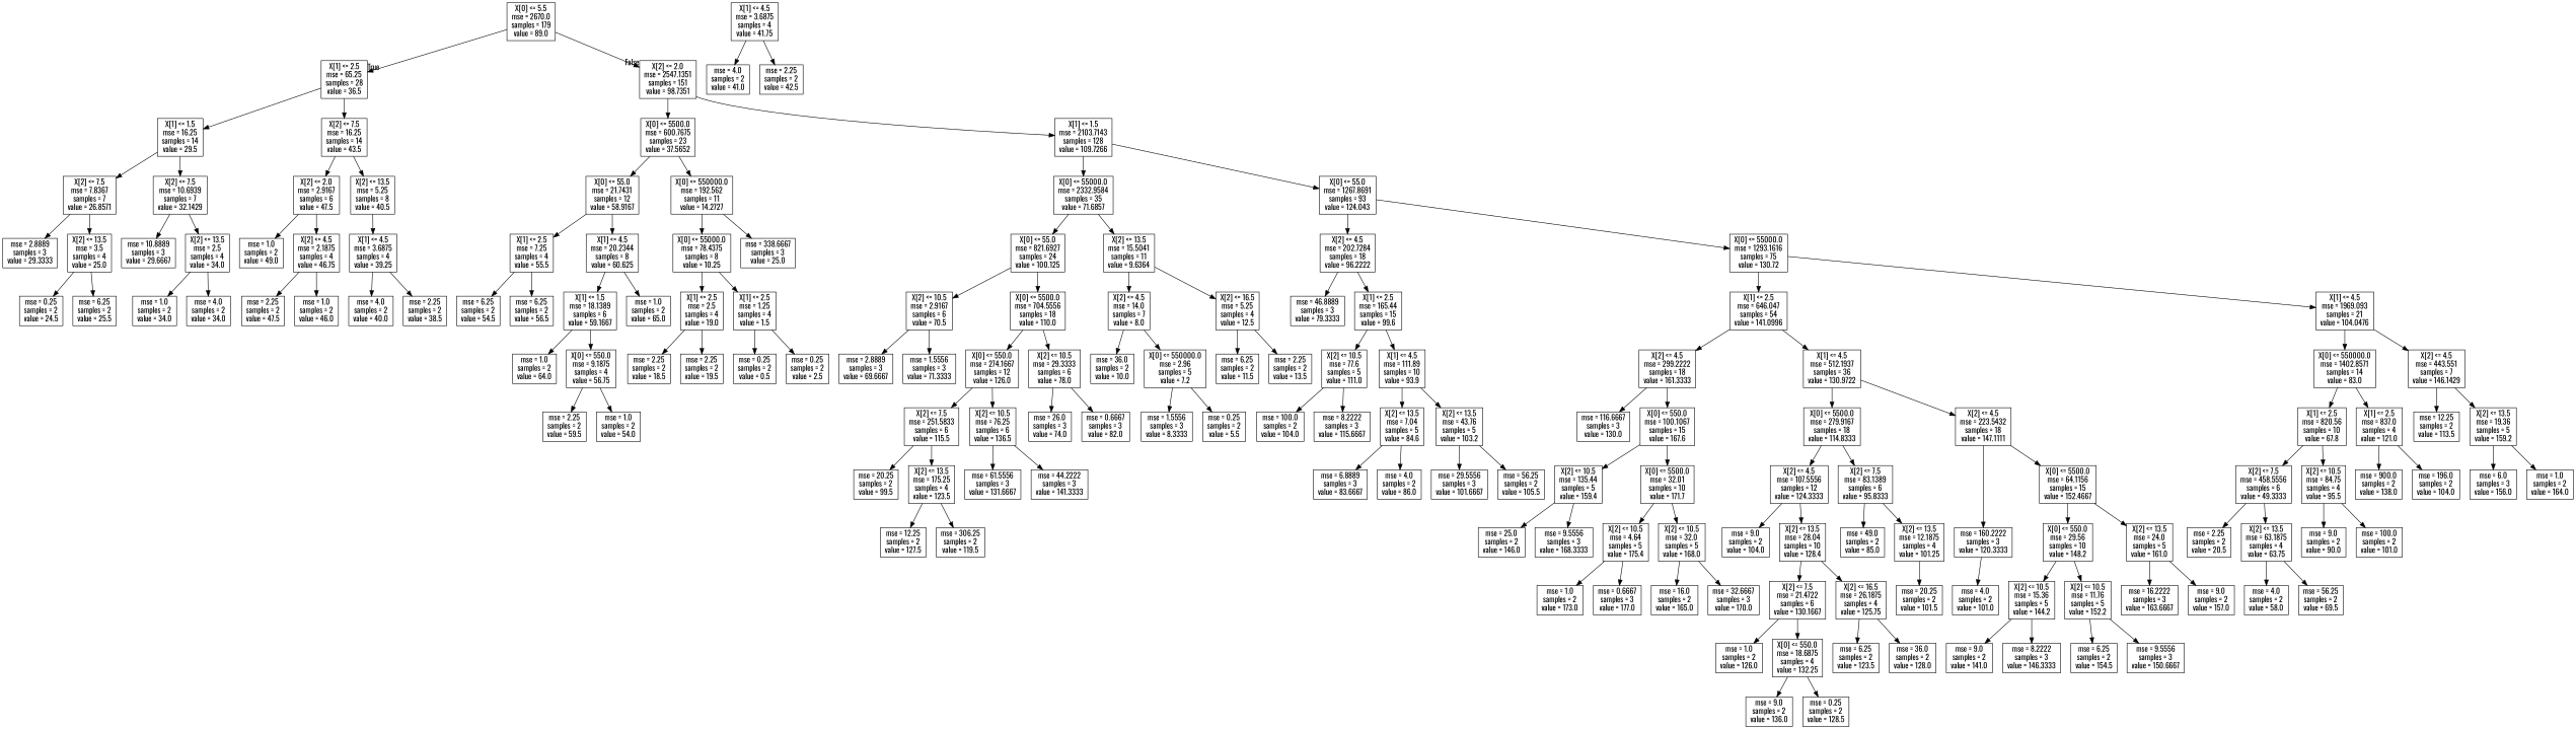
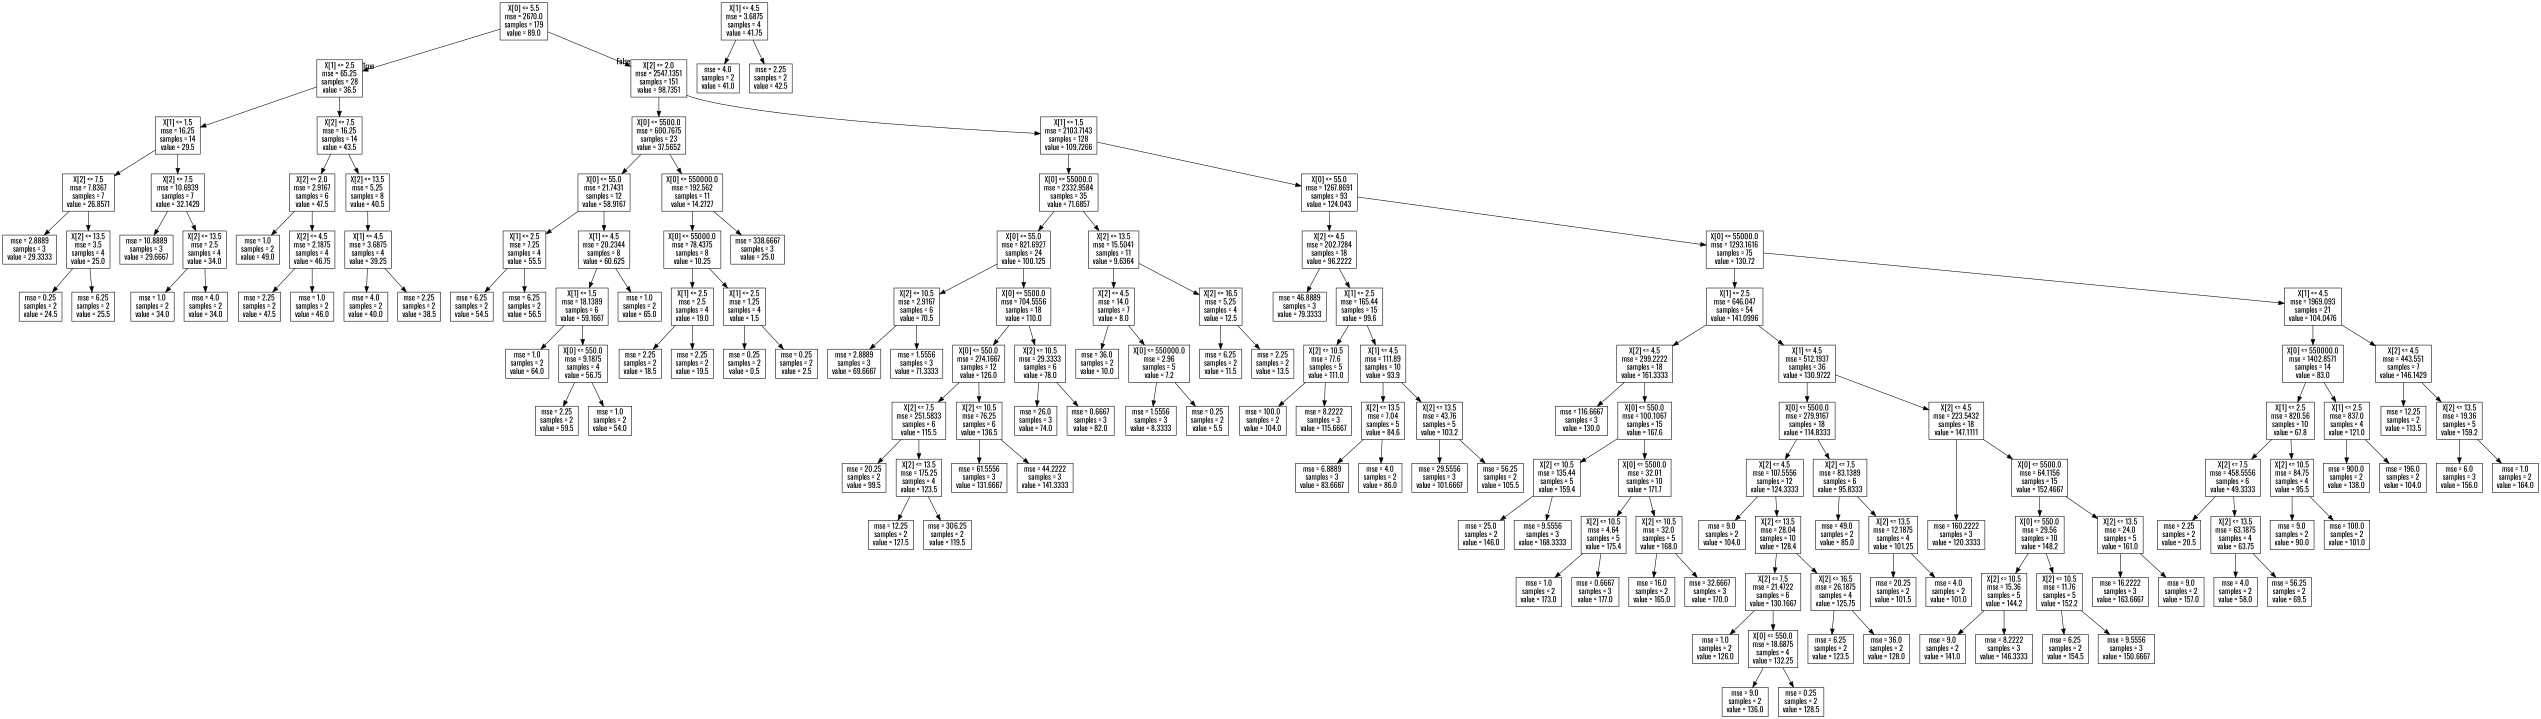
  digraph {
    fontname=Oswald
    node [fontname=Oswald shape=box]
    edge [fontname=Oswald]
    n1 [label="X[0] <= 5.5\nmse = 2670.0\nsamples = 179\nvalue = 89.0"]
    n2 [label="X[1] <= 2.5\nmse = 65.25\nsamples = 28\nvalue = 36.5"]
    n3 [label="X[2] <= 2.0\nmse = 2547.1351\nsamples = 151\nvalue = 98.7351"]
    n4 [label="X[1] <= 1.5\nmse = 16.25\nsamples = 14\nvalue = 29.5"]
    n5 [label="X[2] <= 7.5\nmse = 16.25\nsamples = 14\nvalue = 43.5"]
    n6 [label="X[0] <= 5500.0\nmse = 600.7675\nsamples = 23\nvalue = 37.5652"]
    n7 [label="X[1] <= 1.5\nmse = 2103.7143\nsamples = 128\nvalue = 109.7266"]
    n8 [label="X[2] <= 7.5\nmse = 7.8367\nsamples = 7\nvalue = 26.8571"]
    n9 [label="X[2] <= 7.5\nmse = 10.6939\nsamples = 7\nvalue = 32.1429"]
    n10 [label="X[2] <= 2.0\nmse = 2.9167\nsamples = 6\nvalue = 47.5"]
    n11 [label="X[2] <= 13.5\nmse = 5.25\nsamples = 8\nvalue = 40.5"]
    n12 [label="mse = 2.8889\nsamples = 3\nvalue = 29.3333"]
    n13 [label="X[2] <= 13.5\nmse = 3.5\nsamples = 4\nvalue = 25.0"]
    n14 [label="mse = 10.8889\nsamples = 3\nvalue = 29.6667"]
    n15 [label="X[2] <= 13.5\nmse = 2.5\nsamples = 4\nvalue = 34.0"]
    n16 [label="mse = 0.25\nsamples = 2\nvalue = 24.5"]
    n17 [label="mse = 6.25\nsamples = 2\nvalue = 25.5"]
    n18 [label="mse = 1.0\nsamples = 2\nvalue = 34.0"]
    n19 [label="mse = 4.0\nsamples = 2\nvalue = 34.0"]
    n20 [label="mse = 1.0\nsamples = 2\nvalue = 49.0"]
    n21 [label="X[2] <= 4.5\nmse = 2.1875\nsamples = 4\nvalue = 46.75"]
    n22 [label="X[1] <= 4.5\nmse = 3.6875\nsamples = 4\nvalue = 39.25"]
    n23 [label="mse = 2.25\nsamples = 2\nvalue = 47.5"]
    n24 [label="mse = 1.0\nsamples = 2\nvalue = 46.0"]
    n25 [label="mse = 4.0\nsamples = 2\nvalue = 40.0"]
    n26 [label="mse = 2.25\nsamples = 2\nvalue = 38.5"]
    n27 [label="X[1] <= 4.5\nmse = 3.6875\nsamples = 4\nvalue = 41.75"]
    n28 [label="mse = 4.0\nsamples = 2\nvalue = 41.0"]
    n29 [label="mse = 2.25\nsamples = 2\nvalue = 42.5"]
    n30 [label="X[0] <= 55.0\nmse = 21.7431\nsamples = 12\nvalue = 58.9167"]
    n31 [label="X[0] <= 550000.0\nmse = 192.562\nsamples = 11\nvalue = 14.2727"]
    n32 [label="X[0] <= 55000.0\nmse = 2332.9584\nsamples = 35\nvalue = 71.6857"]
    n33 [label="X[0] <= 55.0\nmse = 1267.8691\nsamples = 93\nvalue = 124.043"]
    n34 [label="X[1] <= 2.5\nmse = 7.25\nsamples = 4\nvalue = 55.5"]
    n35 [label="X[1] <= 4.5\nmse = 20.2344\nsamples = 8\nvalue = 60.625"]
    n36 [label="X[0] <= 55000.0\nmse = 78.4375\nsamples = 8\nvalue = 10.25"]
    n37 [label="mse = 338.6667\nsamples = 3\nvalue = 25.0"]
    n38 [label="mse = 6.25\nsamples = 2\nvalue = 54.5"]
    n39 [label="mse = 6.25\nsamples = 2\nvalue = 56.5"]
    n40 [label="X[1] <= 1.5\nmse = 18.1389\nsamples = 6\nvalue = 59.1667"]
    n41 [label="mse = 1.0\nsamples = 2\nvalue = 65.0"]
    n42 [label="mse = 1.0\nsamples = 2\nvalue = 64.0"]
    n43 [label="X[0] <= 550.0\nmse = 9.1875\nsamples = 4\nvalue = 56.75"]
    n44 [label="mse = 2.25\nsamples = 2\nvalue = 59.5"]
    n45 [label="mse = 1.0\nsamples = 2\nvalue = 54.0"]
    n46 [label="X[1] <= 2.5\nmse = 2.5\nsamples = 4\nvalue = 19.0"]
    n47 [label="X[1] <= 2.5\nmse = 1.25\nsamples = 4\nvalue = 1.5"]
    n48 [label="mse = 2.25\nsamples = 2\nvalue = 18.5"]
    n49 [label="mse = 2.25\nsamples = 2\nvalue = 19.5"]
    n50 [label="mse = 0.25\nsamples = 2\nvalue = 0.5"]
    n51 [label="mse = 0.25\nsamples = 2\nvalue = 2.5"]
    n52 [label="X[0] <= 55.0\nmse = 821.6927\nsamples = 24\nvalue = 100.125"]
    n53 [label="X[2] <= 13.5\nmse = 15.5041\nsamples = 11\nvalue = 9.6364"]
    n54 [label="X[2] <= 4.5\nmse = 202.7284\nsamples = 18\nvalue = 96.2222"]
    n55 [label="X[0] <= 55000.0\nmse = 1293.1616\nsamples = 75\nvalue = 130.72"]
    n56 [label="X[2] <= 10.5\nmse = 2.9167\nsamples = 6\nvalue = 70.5"]
    n57 [label="X[0] <= 5500.0\nmse = 704.5556\nsamples = 18\nvalue = 110.0"]
    n58 [label="X[2] <= 4.5\nmse = 14.0\nsamples = 7\nvalue = 8.0"]
    n59 [label="X[2] <= 16.5\nmse = 5.25\nsamples = 4\nvalue = 12.5"]
    n60 [label="mse = 2.8889\nsamples = 3\nvalue = 69.6667"]
    n61 [label="mse = 1.5556\nsamples = 3\nvalue = 71.3333"]
    n62 [label="X[0] <= 550.0\nmse = 274.1667\nsamples = 12\nvalue = 126.0"]
    n63 [label="X[2] <= 10.5\nmse = 29.3333\nsamples = 6\nvalue = 78.0"]
    n64 [label="X[2] <= 7.5\nmse = 251.5833\nsamples = 6\nvalue = 115.5"]
    n65 [label="X[2] <= 10.5\nmse = 76.25\nsamples = 6\nvalue = 136.5"]
    n66 [label="mse = 26.0\nsamples = 3\nvalue = 74.0"]
    n67 [label="mse = 0.6667\nsamples = 3\nvalue = 82.0"]
    n68 [label="mse = 20.25\nsamples = 2\nvalue = 99.5"]
    n69 [label="X[2] <= 13.5\nmse = 175.25\nsamples = 4\nvalue = 123.5"]
    n70 [label="mse = 61.5556\nsamples = 3\nvalue = 131.6667"]
    n71 [label="mse = 44.2222\nsamples = 3\nvalue = 141.3333"]
    n72 [label="mse = 12.25\nsamples = 2\nvalue = 127.5"]
    n73 [label="mse = 306.25\nsamples = 2\nvalue = 119.5"]
    n74 [label="mse = 36.0\nsamples = 2\nvalue = 10.0"]
    n75 [label="X[0] <= 550000.0\nmse = 2.96\nsamples = 5\nvalue = 7.2"]
    n76 [label="mse = 6.25\nsamples = 2\nvalue = 11.5"]
    n77 [label="mse = 2.25\nsamples = 2\nvalue = 13.5"]
    n78 [label="mse = 1.5556\nsamples = 3\nvalue = 8.3333"]
    n79 [label="mse = 0.25\nsamples = 2\nvalue = 5.5"]
    n80 [label="mse = 46.8889\nsamples = 3\nvalue = 79.3333"]
    n81 [label="X[1] <= 2.5\nmse = 165.44\nsamples = 15\nvalue = 99.6"]
    n82 [label="X[1] <= 2.5\nmse = 646.047\nsamples = 54\nvalue = 141.0996"]
    n83 [label="X[1] <= 4.5\nmse = 1969.093\nsamples = 21\nvalue = 104.0476"]
    n84 [label="X[2] <= 10.5\nmse = 77.6\nsamples = 5\nvalue = 111.0"]
    n85 [label="X[1] <= 4.5\nmse = 111.89\nsamples = 10\nvalue = 93.9"]
    n86 [label="mse = 100.0\nsamples = 2\nvalue = 104.0"]
    n87 [label="mse = 8.2222\nsamples = 3\nvalue = 115.6667"]
    n88 [label="X[2] <= 13.5\nmse = 7.04\nsamples = 5\nvalue = 84.6"]
    n89 [label="X[2] <= 13.5\nmse = 43.76\nsamples = 5\nvalue = 103.2"]
    n90 [label="mse = 6.8889\nsamples = 3\nvalue = 83.6667"]
    n91 [label="mse = 4.0\nsamples = 2\nvalue = 86.0"]
    n92 [label="mse = 29.5556\nsamples = 3\nvalue = 101.6667"]
    n93 [label="mse = 56.25\nsamples = 2\nvalue = 105.5"]
    n94 [label="X[2] <= 4.5\nmse = 299.2222\nsamples = 18\nvalue = 161.3333"]
    n95 [label="X[1] <= 4.5\nmse = 512.1937\nsamples = 36\nvalue = 130.9722"]
    n96 [label="X[0] <= 550000.0\nmse = 1402.8571\nsamples = 14\nvalue = 83.0"]
    n97 [label="X[2] <= 4.5\nmse = 443.551\nsamples = 7\nvalue = 146.1429"]
    n98 [label="mse = 116.6667\nsamples = 3\nvalue = 130.0"]
    n99 [label="X[0] <= 550.0\nmse = 100.1067\nsamples = 15\nvalue = 167.6"]
    n100 [label="X[0] <= 5500.0\nmse = 279.9167\nsamples = 18\nvalue = 114.8333"]
    n101 [label="X[2] <= 4.5\nmse = 223.5432\nsamples = 18\nvalue = 147.1111"]
    n102 [label="X[2] <= 10.5\nmse = 135.44\nsamples = 5\nvalue = 159.4"]
    n103 [label="X[0] <= 5500.0\nmse = 32.01\nsamples = 10\nvalue = 171.7"]
    n104 [label="mse = 25.0\nsamples = 2\nvalue = 146.0"]
    n105 [label="mse = 9.5556\nsamples = 3\nvalue = 168.3333"]
    n106 [label="X[2] <= 10.5\nmse = 4.64\nsamples = 5\nvalue = 175.4"]
    n107 [label="X[2] <= 10.5\nmse = 32.0\nsamples = 5\nvalue = 168.0"]
    n108 [label="mse = 1.0\nsamples = 2\nvalue = 173.0"]
    n109 [label="mse = 0.6667\nsamples = 3\nvalue = 177.0"]
    n110 [label="mse = 16.0\nsamples = 2\nvalue = 165.0"]
    n111 [label="mse = 32.6667\nsamples = 3\nvalue = 170.0"]
    n112 [label="X[2] <= 4.5\nmse = 107.5556\nsamples = 12\nvalue = 124.3333"]
    n113 [label="X[2] <= 7.5\nmse = 83.1389\nsamples = 6\nvalue = 95.8333"]
    n114 [label="mse = 160.2222\nsamples = 3\nvalue = 120.3333"]
    n115 [label="X[0] <= 5500.0\nmse = 64.1156\nsamples = 15\nvalue = 152.4667"]
    n116 [label="mse = 9.0\nsamples = 2\nvalue = 104.0"]
    n117 [label="X[2] <= 13.5\nmse = 28.04\nsamples = 10\nvalue = 128.4"]
    n118 [label="mse = 49.0\nsamples = 2\nvalue = 85.0"]
    n119 [label="X[2] <= 13.5\nmse = 12.1875\nsamples = 4\nvalue = 101.25"]
    n120 [label="X[2] <= 7.5\nmse = 21.4722\nsamples = 6\nvalue = 130.1667"]
    n121 [label="X[2] <= 16.5\nmse = 26.1875\nsamples = 4\nvalue = 125.75"]
    n122 [label="mse = 1.0\nsamples = 2\nvalue = 126.0"]
    n123 [label="X[0] <= 550.0\nmse = 18.6875\nsamples = 4\nvalue = 132.25"]
    n124 [label="mse = 6.25\nsamples = 2\nvalue = 123.5"]
    n125 [label="mse = 36.0\nsamples = 2\nvalue = 128.0"]
    n126 [label="mse = 9.0\nsamples = 2\nvalue = 136.0"]
    n127 [label="mse = 0.25\nsamples = 2\nvalue = 128.5"]
    n128 [label="mse = 20.25\nsamples = 2\nvalue = 101.5"]
    n129 [label="mse = 4.0\nsamples = 2\nvalue = 101.0"]
    n130 [label="X[0] <= 550.0\nmse = 29.56\nsamples = 10\nvalue = 148.2"]
    n131 [label="X[2] <= 13.5\nmse = 24.0\nsamples = 5\nvalue = 161.0"]
    n132 [label="X[2] <= 10.5\nmse = 15.36\nsamples = 5\nvalue = 144.2"]
    n133 [label="X[2] <= 10.5\nmse = 11.76\nsamples = 5\nvalue = 152.2"]
    n134 [label="mse = 16.2222\nsamples = 3\nvalue = 163.6667"]
    n135 [label="mse = 9.0\nsamples = 2\nvalue = 157.0"]
    n136 [label="mse = 9.0\nsamples = 2\nvalue = 141.0"]
    n137 [label="mse = 8.2222\nsamples = 3\nvalue = 146.3333"]
    n138 [label="mse = 6.25\nsamples = 2\nvalue = 154.5"]
    n139 [label="mse = 9.5556\nsamples = 3\nvalue = 150.6667"]
    n140 [label="X[1] <= 2.5\nmse = 820.56\nsamples = 10\nvalue = 67.8"]
    n141 [label="X[1] <= 2.5\nmse = 837.0\nsamples = 4\nvalue = 121.0"]
    n142 [label="mse = 12.25\nsamples = 2\nvalue = 113.5"]
    n143 [label="X[2] <= 13.5\nmse = 19.36\nsamples = 5\nvalue = 159.2"]
    n144 [label="X[2] <= 7.5\nmse = 458.5556\nsamples = 6\nvalue = 49.3333"]
    n145 [label="X[2] <= 10.5\nmse = 84.75\nsamples = 4\nvalue = 95.5"]
    n146 [label="mse = 900.0\nsamples = 2\nvalue = 138.0"]
    n147 [label="mse = 196.0\nsamples = 2\nvalue = 104.0"]
    n148 [label="mse = 2.25\nsamples = 2\nvalue = 20.5"]
    n149 [label="X[2] <= 13.5\nmse = 63.1875\nsamples = 4\nvalue = 63.75"]
    n150 [label="mse = 9.0\nsamples = 2\nvalue = 90.0"]
    n151 [label="mse = 100.0\nsamples = 2\nvalue = 101.0"]
    n152 [label="mse = 4.0\nsamples = 2\nvalue = 58.0"]
    n153 [label="mse = 56.25\nsamples = 2\nvalue = 69.5"]
    n154 [label="mse = 6.0\nsamples = 3\nvalue = 156.0"]
    n155 [label="mse = 1.0\nsamples = 2\nvalue = 164.0"]
    n1 -> n2 [headlabel=True labelangle=45 labeldistance=2.5]
    n1 -> n3 [headlabel=False labelangle=-45 labeldistance=2.5]
    n2 -> n4
    n2 -> n5
    n3 -> n6
    n3 -> n7
    n4 -> n8
    n4 -> n9
    n5 -> n10
    n5 -> n11
    n6 -> n30
    n6 -> n31
    n7 -> n32
    n7 -> n33
    n8 -> n12
    n8 -> n13
    n9 -> n14
    n9 -> n15
    n10 -> n20
    n10 -> n21
    n11 -> n22
    n13 -> n16
    n13 -> n17
    n15 -> n18
    n15 -> n19
    n21 -> n23
    n21 -> n24
    n22 -> n25
    n22 -> n26
    n27 -> n28
    n27 -> n29
    n30 -> n34
    n30 -> n35
    n31 -> n36
    n31 -> n37
    n32 -> n52
    n32 -> n53
    n33 -> n54
    n33 -> n55
    n34 -> n38
    n34 -> n39
    n35 -> n40
    n35 -> n41
    n36 -> n46
    n36 -> n47
    n40 -> n42
    n40 -> n43
    n43 -> n44
    n43 -> n45
    n46 -> n48
    n46 -> n49
    n47 -> n50
    n47 -> n51
    n52 -> n56
    n52 -> n57
    n53 -> n58
    n53 -> n59
    n54 -> n80
    n54 -> n81
    n55 -> n82
    n55 -> n83
    n56 -> n60
    n56 -> n61
    n57 -> n62
    n57 -> n63
    n58 -> n74
    n58 -> n75
    n59 -> n76
    n59 -> n77
    n62 -> n64
    n62 -> n65
    n63 -> n66
    n63 -> n67
    n64 -> n68
    n64 -> n69
    n65 -> n70
    n65 -> n71
    n69 -> n72
    n69 -> n73
    n75 -> n78
    n75 -> n79
    n81 -> n84
    n81 -> n85
    n82 -> n94
    n82 -> n95
    n83 -> n96
    n83 -> n97
    n84 -> n86
    n84 -> n87
    n85 -> n88
    n85 -> n89
    n88 -> n90
    n88 -> n91
    n89 -> n92
    n89 -> n93
    n94 -> n98
    n94 -> n99
    n95 -> n100
    n95 -> n101
    n96 -> n140
    n96 -> n141
    n97 -> n142
    n97 -> n143
    n99 -> n102
    n99 -> n103
    n100 -> n112
    n100 -> n113
    n101 -> n114
    n101 -> n115
    n102 -> n104
    n102 -> n105
    n103 -> n106
    n103 -> n107
    n106 -> n108
    n106 -> n109
    n107 -> n110
    n107 -> n111
    n112 -> n116
    n112 -> n117
    n113 -> n118
    n113 -> n119
    n115 -> n130
    n115 -> n131
    n117 -> n120
    n117 -> n121
    n119 -> n128
-   n114 -> n129
+   n119 -> n129
    n120 -> n122
    n120 -> n123
    n121 -> n124
    n121 -> n125
    n123 -> n126
    n123 -> n127
    n130 -> n132
    n130 -> n133
    n131 -> n134
    n131 -> n135
    n132 -> n136
    n132 -> n137
    n133 -> n138
    n133 -> n139
    n140 -> n144
    n140 -> n145
    n141 -> n146
    n141 -> n147
    n143 -> n154
    n143 -> n155
    n144 -> n148
    n144 -> n149
    n145 -> n150
    n145 -> n151
    n149 -> n152
    n149 -> n153
  }
